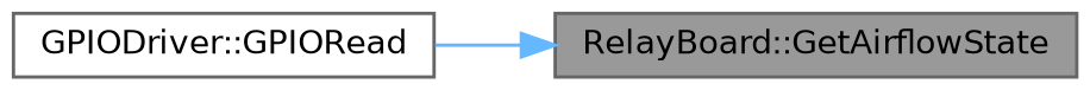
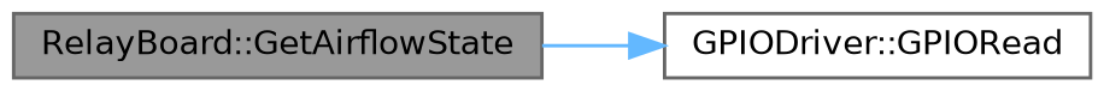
  digraph {
    rankdir=LR
    node [fontname=Helvetica fontsize=10 shape=box style=filled]
    n1 [color=gray40 fillcolor=grey60 fontcolor=black height=0.2 label="RelayBoard::GetAirflowState" width=0.4]
    n2 [color=grey40 fillcolor=white height=0.2 label="GPIODriver::GPIORead" width=0.4]
-   n2 -> n1 [color=steelblue1 fontname=Helvetica fontsize=10 labelfontname=Helvetica labelfontsize=10 style=solid]
+   n1 -> n2 [color=steelblue1 fontname=Helvetica fontsize=10 labelfontname=Helvetica labelfontsize=10 style=solid]
  }
